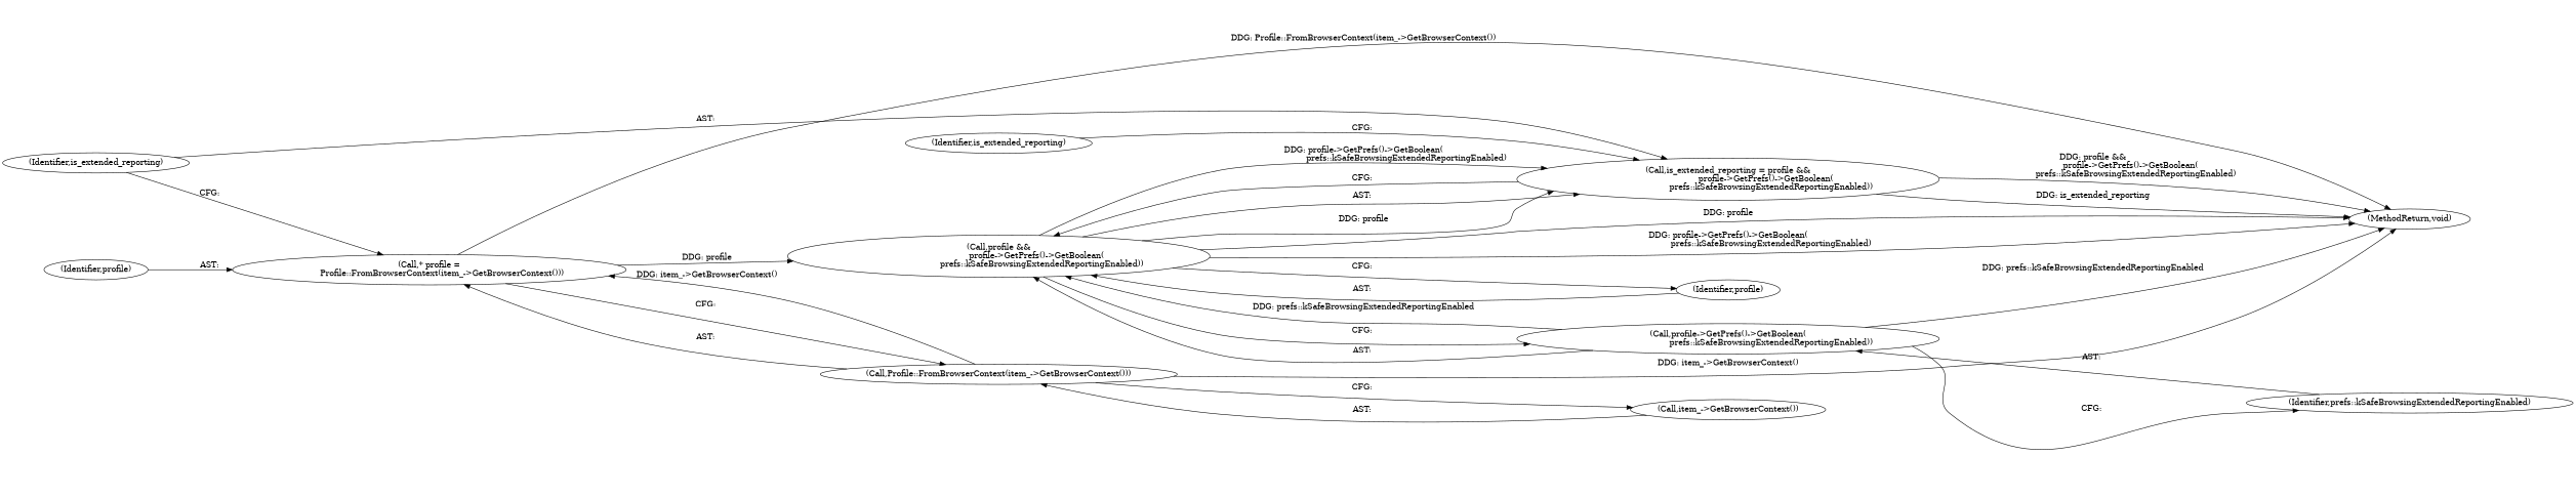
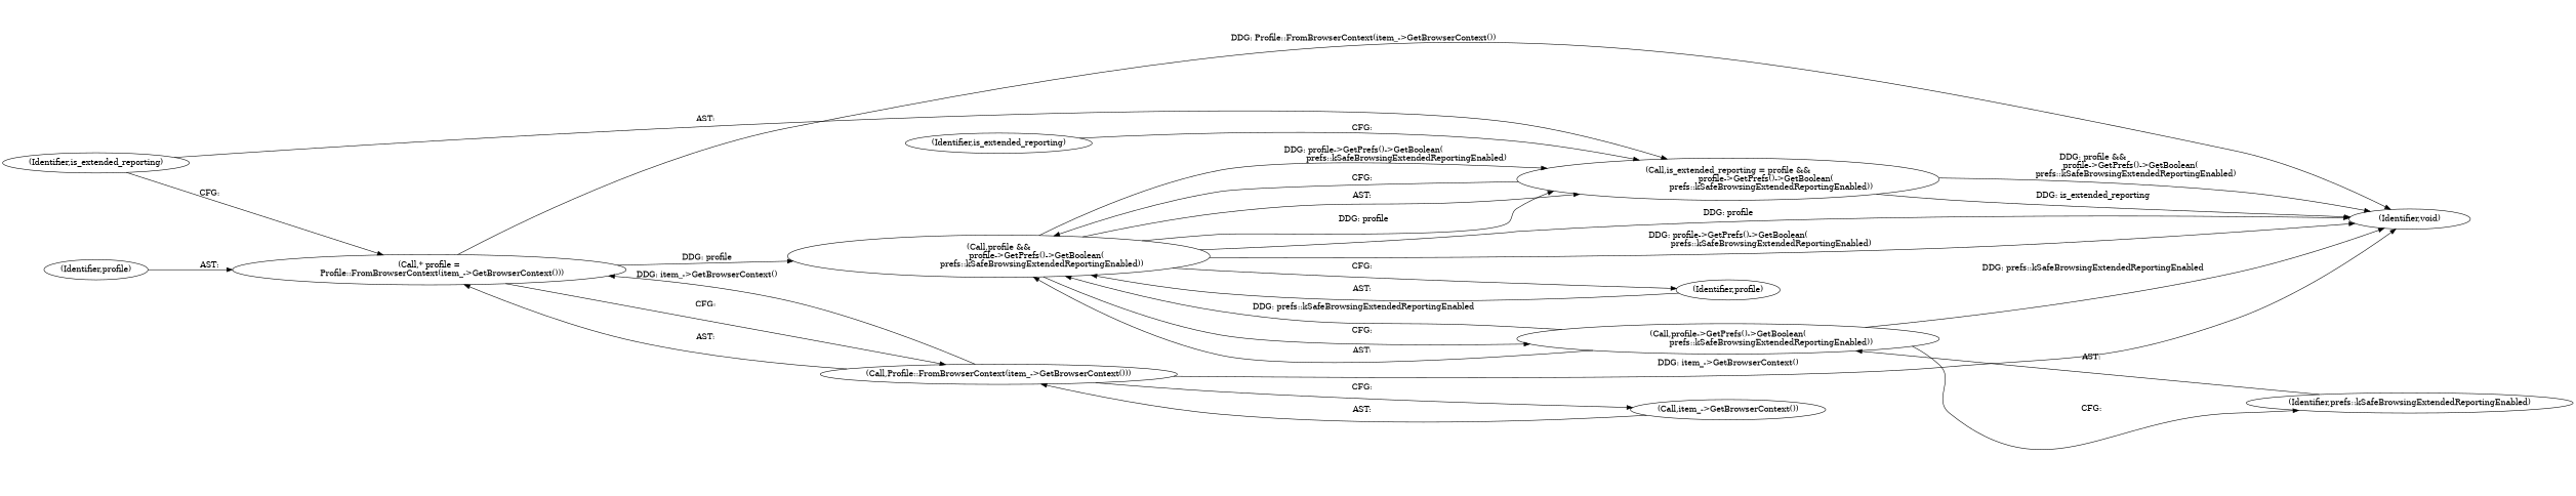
  digraph {
    rankdir=LR
    n1 [label="(Call,profile &&\n                              profile->GetPrefs()->GetBoolean(\n                                  prefs::kSafeBrowsingExtendedReportingEnabled))"]
    n2 [label="(Call,profile->GetPrefs()->GetBoolean(\n                                  prefs::kSafeBrowsingExtendedReportingEnabled))"]
    n3 [label="(Call,is_extended_reporting = profile &&\n                              profile->GetPrefs()->GetBoolean(\n                                  prefs::kSafeBrowsingExtendedReportingEnabled))"]
-   n4 [label="(MethodReturn,void)"]
+   n4 [label="(Identifier,void)"]
    n5 [label="(Identifier,profile)"]
    n6 [label="(Identifier,prefs::kSafeBrowsingExtendedReportingEnabled)"]
    n7 [label="(Call,* profile =\n          Profile::FromBrowserContext(item_->GetBrowserContext()))"]
    n8 [label="(Call,Profile::FromBrowserContext(item_->GetBrowserContext()))"]
    n9 [label="(Call,item_->GetBrowserContext())"]
    n10 [label="(Identifier,profile)"]
    n11 [label="(Identifier,is_extended_reporting)"]
    n12 [label="(Identifier,is_extended_reporting)"]
    n1 -> n2 [label="CFG: "]
    n1 -> n3 [label="AST: "]
    n1 -> n3 [label="DDG: profile"]
    n1 -> n3 [label="DDG: profile->GetPrefs()->GetBoolean(\n                                  prefs::kSafeBrowsingExtendedReportingEnabled)"]
    n1 -> n4 [label="DDG: profile->GetPrefs()->GetBoolean(\n                                  prefs::kSafeBrowsingExtendedReportingEnabled)"]
    n1 -> n4 [label="DDG: profile"]
    n1 -> n5 [label="CFG: "]
    n2 -> n1 [label="AST: "]
    n2 -> n1 [label="DDG: prefs::kSafeBrowsingExtendedReportingEnabled"]
    n2 -> n4 [label="DDG: prefs::kSafeBrowsingExtendedReportingEnabled"]
    n2 -> n6 [label="CFG: "]
    n3 -> n1 [label="CFG: "]
    n3 -> n4 [label="DDG: is_extended_reporting"]
    n3 -> n4 [label="DDG: profile &&\n                              profile->GetPrefs()->GetBoolean(\n                                  prefs::kSafeBrowsingExtendedReportingEnabled)"]
    n5 -> n1 [label="AST: "]
    n6 -> n2 [label="AST: "]
    n7 -> n1 [label="DDG: profile"]
    n7 -> n4 [label="DDG: Profile::FromBrowserContext(item_->GetBrowserContext())"]
    n7 -> n8 [label="CFG: "]
    n8 -> n4 [label="DDG: item_->GetBrowserContext()"]
    n8 -> n7 [label="AST: "]
    n8 -> n7 [label="DDG: item_->GetBrowserContext()"]
    n8 -> n9 [label="CFG: "]
    n9 -> n8 [label="AST: "]
    n10 -> n7 [label="AST: "]
    n11 -> n3 [label="CFG: "]
    n12 -> n3 [label="AST: "]
    n12 -> n7 [label="CFG: "]
  }
